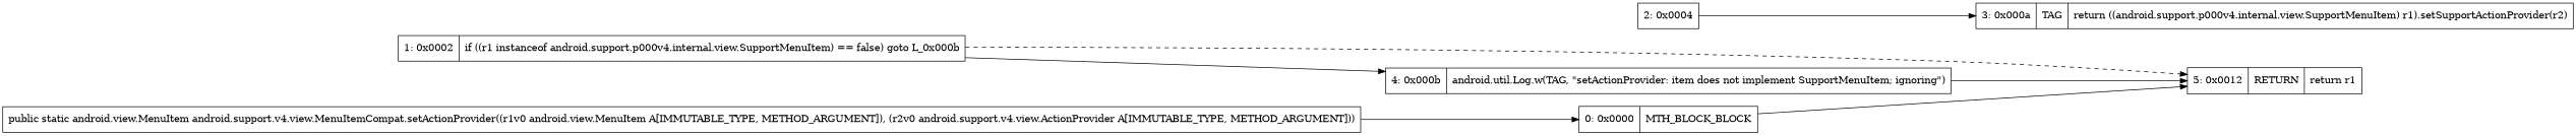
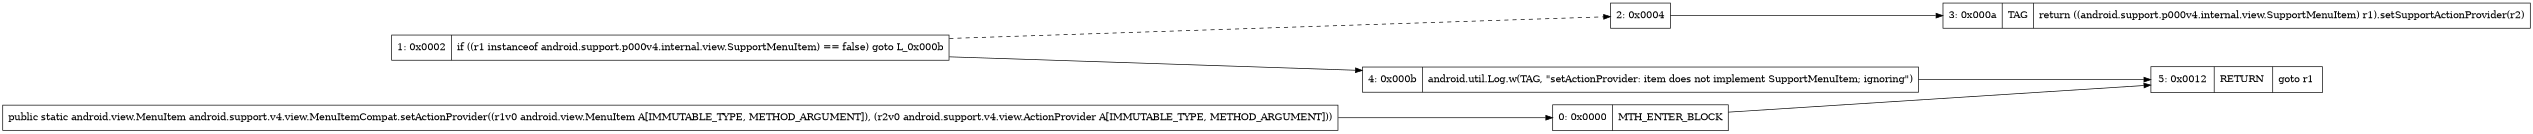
  digraph {
    rankdir=LR
    node [shape=record]
-   n1 [label="{0\:\ 0x0000|MTH_BLOCK_BLOCK\l}"]
-   n2 [label="{5\:\ 0x0012|RETURN\l|return r1\l}"]
+   n1 [label="{0\:\ 0x0000|MTH_ENTER_BLOCK\l}"]
+   n2 [label="{5\:\ 0x0012|RETURN\l|goto r1\l}"]
    n3 [label="{1\:\ 0x0002|if ((r1 instanceof android.support.p000v4.internal.view.SupportMenuItem) == false) goto L_0x000b\l}"]
    n4 [label="{2\:\ 0x0004}"]
    n5 [label="{4\:\ 0x000b|android.util.Log.w(TAG, \"setActionProvider: item does not implement SupportMenuItem; ignoring\")\l}"]
    n6 [label="{3\:\ 0x000a|TAG\l|return ((android.support.p000v4.internal.view.SupportMenuItem) r1).setSupportActionProvider(r2)\l}"]
    n7 [label="{public static android.view.MenuItem android.support.v4.view.MenuItemCompat.setActionProvider((r1v0 android.view.MenuItem A[IMMUTABLE_TYPE, METHOD_ARGUMENT]), (r2v0 android.support.v4.view.ActionProvider A[IMMUTABLE_TYPE, METHOD_ARGUMENT])) }"]
    n1 -> n2
-   n3 -> n2 [style=dashed]
+   n3 -> n4 [style=dashed]
    n3 -> n5
    n4 -> n6
    n5 -> n2
    n7 -> n1
  }
